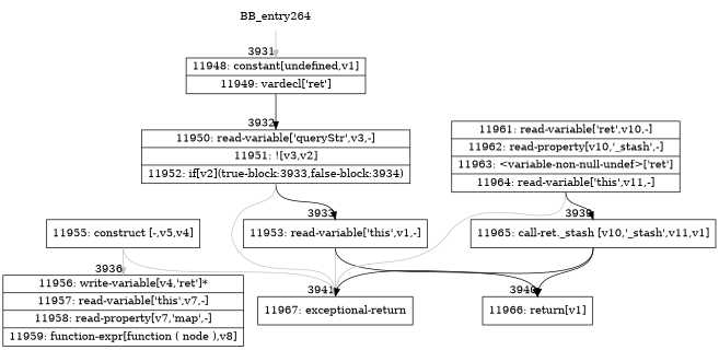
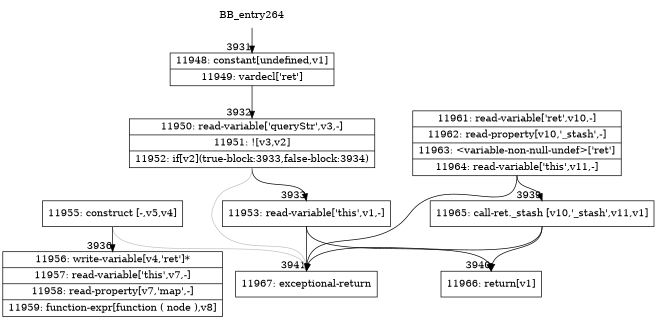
  digraph {
    rankdir=TD
    node [shape=record]
    edge [headport=n tailport=s]
    n1 [label=BB_entry264 shape=none]
    n2 [label="{11948: constant[undefined,v1]|11949: vardecl['ret']}"]
    n3 [label="{11950: read-variable['queryStr',v3,-]|11951: ![v3,v2]|11952: if[v2](true-block:3933,false-block:3934)}"]
    n4 [label="{11953: read-variable['this',v1,-]}"]
    n5 [label="{11967: exceptional-return}"]
    n6 [label="{11966: return[v1]}"]
    n7 [label="{11955: construct [-,v5,v4]}"]
    n8 [label="{11956: write-variable[v4,'ret']*|11957: read-variable['this',v7,-]|11958: read-property[v7,'map',-]|11959: function-expr[function ( node ),v8]}"]
    n9 [label="{11961: read-variable['ret',v10,-]|11962: read-property[v10,'_stash',-]|11963: \<variable-non-null-undef\>['ret']|11964: read-variable['this',v11,-]}"]
    n10 [label="{11965: call-ret._stash [v10,'_stash',v11,v1]}"]
-   n1 -> n2 [headlabel="    3931" color=gray]
+   n1 -> n2 [headlabel="    3931"]
    n2 -> n3 [headlabel="      3932"]
    n3 -> n4 [headlabel="      3933"]
    n3 -> n5 [color=gray headlabel="      3941"]
-   n4 -> n5 [color=gray]
+   n4 -> n5 [color=black]
    n4 -> n6 [headlabel="      3940"]
    n7 -> n5 [color=gray]
-   n7 -> n8 [headlabel="      3936" color=gray]
-   n9 -> n5 [color=gray]
+   n7 -> n8 [headlabel="      3936"]
+   n9 -> n5 [color=black]
    n9 -> n10 [headlabel="      3939"]
    n10 -> n5 [color=black]
    n10 -> n6
  }
